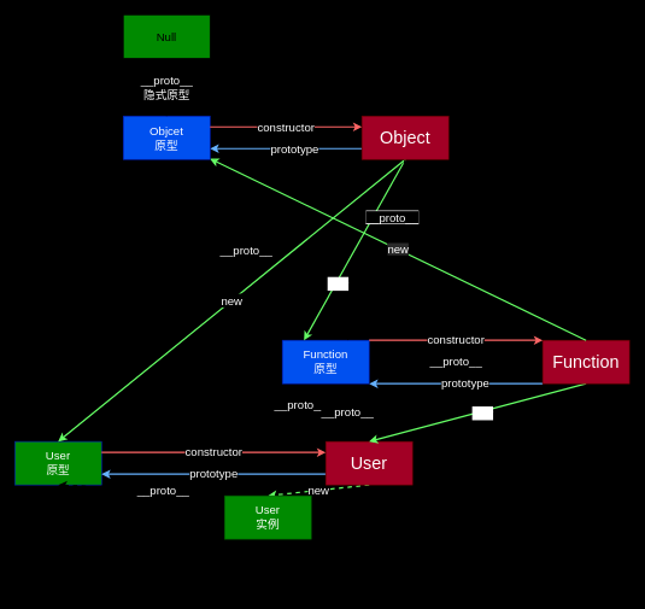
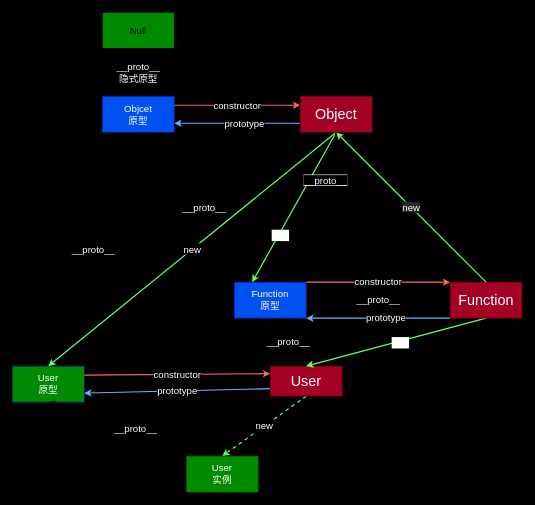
  <mxCell id="0" />
  <mxCell id="1" parent="0" />
- <mxCell id="2" value="__proto__" style="edgeStyle=none;rounded=0;orthogonalLoop=1;jettySize=auto;html=1;exitX=0.5;exitY=0;exitDx=0;exitDy=0;dashed=1;labelBackgroundColor=#000000;fontSize=16;fontColor=#FFFFFF;strokeWidth=2;" parent="1" source="3" target="14" edge="1"><mxGeometry relative="1" as="geometry" /></mxCell>
+ <mxCell id="2" value="__proto__" style="edgeStyle=none;rounded=0;orthogonalLoop=1;jettySize=auto;html=1;exitX=0.5;exitY=0;exitDx=0;exitDy=0;entryX=0.5;entryY=1;entryDx=0;entryDy=0;dashed=1;labelBackgroundColor=#000000;fontSize=16;fontColor=#FFFFFF;strokeWidth=2;" parent="1" source="3" target="25" edge="1"><mxGeometry relative="1" as="geometry" /></mxCell>
  <mxCell id="3" value="&lt;font style=&quot;font-size: 16px;&quot;&gt;User&lt;br&gt;原型&lt;/font&gt;" style="rounded=0;whiteSpace=wrap;html=1;fillColor=#008a00;fontColor=#ffffff;strokeColor=#001DBC;" parent="1" vertex="1"><mxGeometry x="20" y="610" width="120" height="60" as="geometry" /></mxCell>
  <mxCell id="4" value="prototype" style="edgeStyle=none;rounded=0;orthogonalLoop=1;jettySize=auto;html=1;exitX=0;exitY=0.75;exitDx=0;exitDy=0;entryX=1;entryY=0.75;entryDx=0;entryDy=0;labelBackgroundColor=#000000;fontSize=16;fontColor=#FFFFFF;strokeWidth=2;strokeColor=#66B2FF;" parent="1" source="7" target="3" edge="1"><mxGeometry relative="1" as="geometry" /></mxCell>
  <mxCell id="5" value="new" style="edgeStyle=none;rounded=0;orthogonalLoop=1;jettySize=auto;html=1;exitX=0.5;exitY=1;exitDx=0;exitDy=0;entryX=0.5;entryY=0;entryDx=0;entryDy=0;labelBackgroundColor=#000000;fontSize=16;fontColor=#FFFFFF;strokeWidth=2;strokeColor=#66FF66;dashed=1;" parent="1" source="7" target="9" edge="1"><mxGeometry relative="1" as="geometry" /></mxCell>
  <mxCell id="6" value="__proto__&lt;br&gt;" style="edgeStyle=none;rounded=0;orthogonalLoop=1;jettySize=auto;html=1;exitX=0.5;exitY=0;exitDx=0;exitDy=0;entryX=0.5;entryY=1;entryDx=0;entryDy=0;dashed=1;labelBackgroundColor=#000000;fontSize=16;fontColor=#FFFFFF;strokeWidth=2;" parent="1" source="7" target="16" edge="1"><mxGeometry relative="1" as="geometry" /></mxCell>
- <mxCell id="7" value="&lt;font style=&quot;font-size: 24px;&quot;&gt;User&lt;/font&gt;" style="rounded=0;whiteSpace=wrap;html=1;fillColor=#a20025;fontColor=#ffffff;strokeColor=#6F0000;" parent="1" vertex="1"><mxGeometry x="450" y="610" width="120" height="60" as="geometry" /></mxCell>
+ <mxCell id="7" value="&lt;font style=&quot;font-size: 24px;&quot;&gt;User&lt;/font&gt;" style="rounded=0;whiteSpace=wrap;html=1;fillColor=#a20025;fontColor=#ffffff;strokeColor=#6F0000;" parent="1" vertex="1"><mxGeometry x="450" y="610" width="120" height="50" as="geometry" /></mxCell>
  <mxCell id="8" value="__proto__&lt;br&gt;" style="edgeStyle=none;rounded=0;orthogonalLoop=1;jettySize=auto;html=1;exitX=0.5;exitY=0;exitDx=0;exitDy=0;entryX=0.5;entryY=1;entryDx=0;entryDy=0;labelBackgroundColor=#000000;fontSize=16;fontColor=#FFFFFF;dashed=1;strokeWidth=2;" parent="1" source="9" target="3" edge="1"><mxGeometry relative="1" as="geometry" /></mxCell>
- <mxCell id="9" value="&lt;font style=&quot;font-size: 16px;&quot;&gt;User&lt;br&gt;实例&lt;/font&gt;" style="rounded=0;whiteSpace=wrap;html=1;fillColor=#008a00;fontColor=#ffffff;strokeColor=#005700;" parent="1" vertex="1"><mxGeometry x="310" y="685" width="120" height="60" as="geometry" /></mxCell>
+ <mxCell id="9" value="&lt;font style=&quot;font-size: 16px;&quot;&gt;User&lt;br&gt;实例&lt;/font&gt;" style="rounded=0;whiteSpace=wrap;html=1;fillColor=#008a00;fontColor=#ffffff;strokeColor=#005700;" parent="1" vertex="1"><mxGeometry x="310" y="760" width="120" height="60" as="geometry" /></mxCell>
  <mxCell id="10" style="edgeStyle=none;rounded=0;orthogonalLoop=1;jettySize=auto;html=1;exitX=0.5;exitY=1;exitDx=0;exitDy=0;entryX=0.5;entryY=0;entryDx=0;entryDy=0;labelBackgroundColor=#000000;fontSize=16;fontColor=#FFFFFF;strokeWidth=2;strokeColor=#66FF66;" parent="1" source="14" target="7" edge="1"><mxGeometry relative="1" as="geometry" /></mxCell>
  <mxCell id="11" value="new" style="edgeLabel;html=1;align=center;verticalAlign=middle;resizable=0;points=[];fontSize=16;fontColor=#FFFFFF;" parent="10" vertex="1" connectable="0"><mxGeometry x="-0.04" y="2" relative="1" as="geometry"><mxPoint as="offset" /></mxGeometry></mxCell>
  <mxCell id="12" value="prototype" style="edgeStyle=none;rounded=0;orthogonalLoop=1;jettySize=auto;html=1;exitX=0;exitY=1;exitDx=0;exitDy=0;entryX=1;entryY=1;entryDx=0;entryDy=0;labelBackgroundColor=#000000;fontSize=16;fontColor=#FFFFFF;strokeWidth=2;strokeColor=#66B2FF;" parent="1" source="14" target="16" edge="1"><mxGeometry x="-0.111" relative="1" as="geometry"><mxPoint x="450" y="500" as="targetPoint" /><mxPoint as="offset" /></mxGeometry></mxCell>
  <mxCell id="13" value="__proto__&lt;br&gt;" style="edgeStyle=none;rounded=0;orthogonalLoop=1;jettySize=auto;html=1;exitX=0;exitY=0.5;exitDx=0;exitDy=0;entryX=1;entryY=0.5;entryDx=0;entryDy=0;labelBackgroundColor=#000000;fontSize=16;fontColor=#FFFFFF;dashed=1;strokeWidth=2;" parent="1" source="14" target="16" edge="1"><mxGeometry relative="1" as="geometry" /></mxCell>
  <mxCell id="14" value="&lt;font style=&quot;font-size: 24px;&quot;&gt;Function&lt;/font&gt;" style="rounded=0;whiteSpace=wrap;html=1;fillColor=#a20025;fontColor=#ffffff;strokeColor=#6F0000;" parent="1" vertex="1"><mxGeometry x="750" y="470" width="120" height="60" as="geometry" /></mxCell>
  <mxCell id="15" value="__proto__&lt;br&gt;" style="edgeStyle=none;rounded=0;orthogonalLoop=1;jettySize=auto;html=1;exitX=0.5;exitY=0;exitDx=0;exitDy=0;dashed=1;labelBackgroundColor=#000000;fontSize=16;fontColor=#FFFFFF;entryX=0.5;entryY=1;entryDx=0;entryDy=0;strokeWidth=2;" parent="1" source="16" target="25" edge="1"><mxGeometry relative="1" as="geometry"><mxPoint x="350" y="370" as="targetPoint" /></mxGeometry></mxCell>
  <mxCell id="16" value="&lt;font style=&quot;font-size: 16px;&quot;&gt;Function&lt;br&gt;原型&lt;/font&gt;" style="rounded=0;whiteSpace=wrap;html=1;fillColor=#0050ef;fontColor=#ffffff;strokeColor=#001DBC;" parent="1" vertex="1"><mxGeometry x="390" y="470" width="120" height="60" as="geometry" /></mxCell>
  <mxCell id="17" value="prototype" style="edgeStyle=none;rounded=0;orthogonalLoop=1;jettySize=auto;html=1;exitX=0;exitY=0.75;exitDx=0;exitDy=0;entryX=1;entryY=0.75;entryDx=0;entryDy=0;labelBackgroundColor=#000000;fontSize=16;fontColor=#FFFFFF;strokeWidth=2;strokeColor=#66B2FF;" parent="1" source="24" target="25" edge="1"><mxGeometry x="-0.111" relative="1" as="geometry"><mxPoint as="offset" /></mxGeometry></mxCell>
- <mxCell id="18" value="&lt;span style=&quot;background-color: rgb(42, 42, 42);&quot;&gt;new&lt;/span&gt;" style="edgeStyle=none;rounded=0;orthogonalLoop=1;jettySize=auto;html=1;exitX=0.5;exitY=0;exitDx=0;exitDy=0;labelBackgroundColor=#000000;fontSize=16;fontColor=#FFFFFF;strokeWidth=2;fillColor=#60a917;strokeColor=#66FF66;" parent="1" source="14" target="25" edge="1"><mxGeometry relative="1" as="geometry"><mxPoint x="860" y="250" as="targetPoint" /></mxGeometry></mxCell>
+ <mxCell id="18" value="&lt;span style=&quot;background-color: rgb(42, 42, 42);&quot;&gt;new&lt;/span&gt;" style="edgeStyle=none;rounded=0;orthogonalLoop=1;jettySize=auto;html=1;exitX=0.5;exitY=0;exitDx=0;exitDy=0;labelBackgroundColor=#000000;fontSize=16;fontColor=#FFFFFF;entryX=0.5;entryY=1;entryDx=0;entryDy=0;strokeWidth=2;fillColor=#60a917;strokeColor=#66FF66;" parent="1" source="14" target="24" edge="1"><mxGeometry relative="1" as="geometry"><mxPoint x="860" y="250" as="targetPoint" /></mxGeometry></mxCell>
  <mxCell id="19" value="new" style="edgeStyle=none;rounded=0;orthogonalLoop=1;jettySize=auto;html=1;exitX=0.5;exitY=1;exitDx=0;exitDy=0;entryX=0.5;entryY=0;entryDx=0;entryDy=0;labelBackgroundColor=#000000;fontSize=16;fontColor=#FFFFFF;strokeWidth=2;strokeColor=#66FF66;" parent="1" source="24" target="3" edge="1"><mxGeometry relative="1" as="geometry" /></mxCell>
  <mxCell id="20" style="edgeStyle=none;rounded=0;orthogonalLoop=1;jettySize=auto;html=1;exitX=0.5;exitY=1;exitDx=0;exitDy=0;entryX=0.25;entryY=0;entryDx=0;entryDy=0;labelBackgroundColor=#000000;fontSize=16;fontColor=#FFFFFF;strokeWidth=2;strokeColor=#66FF66;" parent="1" source="24" target="16" edge="1"><mxGeometry relative="1" as="geometry" /></mxCell>
  <mxCell id="21" value="new" style="edgeLabel;html=1;align=center;verticalAlign=middle;resizable=0;points=[];fontSize=16;fontColor=#FFFFFF;" parent="20" vertex="1" connectable="0"><mxGeometry x="0.362" y="2" relative="1" as="geometry"><mxPoint as="offset" /></mxGeometry></mxCell>
  <mxCell id="22" style="edgeStyle=none;rounded=0;orthogonalLoop=1;jettySize=auto;html=1;exitX=0.5;exitY=1;exitDx=0;exitDy=0;entryX=0.75;entryY=0;entryDx=0;entryDy=0;labelBackgroundColor=#000000;fontSize=16;fontColor=#FFFFFF;dashed=1;strokeWidth=2;" parent="1" source="24" target="16" edge="1"><mxGeometry relative="1" as="geometry" /></mxCell>
  <mxCell id="23" value="&lt;span style=&quot;background-color: rgb(0, 0, 0);&quot;&gt;__proto__&lt;/span&gt;&lt;br&gt;" style="edgeLabel;html=1;align=center;verticalAlign=middle;resizable=0;points=[];fontSize=16;fontColor=#FFFFFF;" parent="22" vertex="1" connectable="0"><mxGeometry x="0.445" y="2" relative="1" as="geometry"><mxPoint x="38" y="-102" as="offset" /></mxGeometry></mxCell>
  <mxCell id="24" value="&lt;font style=&quot;font-size: 24px;&quot;&gt;Object&lt;/font&gt;" style="rounded=0;whiteSpace=wrap;html=1;fillColor=#a20025;fontColor=#ffffff;strokeColor=#6F0000;" parent="1" vertex="1"><mxGeometry x="500" y="160" width="120" height="60" as="geometry" /></mxCell>
  <mxCell id="25" value="&lt;font style=&quot;font-size: 16px;&quot;&gt;Objcet&lt;br&gt;原型&lt;/font&gt;" style="rounded=0;whiteSpace=wrap;html=1;fillColor=#0050ef;fontColor=#ffffff;strokeColor=#001DBC;" parent="1" vertex="1"><mxGeometry x="170" y="160" width="120" height="60" as="geometry" /></mxCell>
  <mxCell id="26" value="__proto__&lt;br&gt;隐式原型" style="edgeStyle=none;rounded=0;orthogonalLoop=1;jettySize=auto;html=1;labelBackgroundColor=#000000;fontSize=16;fontColor=#FFFFFF;dashed=1;entryX=0.5;entryY=1;entryDx=0;entryDy=0;" parent="1" target="27" edge="1"><mxGeometry relative="1" as="geometry"><mxPoint x="230" y="160" as="sourcePoint" /><mxPoint x="260" y="60" as="targetPoint" /></mxGeometry></mxCell>
  <mxCell id="27" value="&lt;span style=&quot;font-size: 16px;&quot;&gt;Null&lt;/span&gt;" style="rounded=0;whiteSpace=wrap;html=1;fillColor=#008a00;" parent="1" vertex="1"><mxGeometry x="170" y="20" width="120" height="60" as="geometry" /></mxCell>
  <mxCell id="28" value="constructor" style="edgeStyle=none;rounded=0;orthogonalLoop=1;jettySize=auto;html=1;entryX=0;entryY=0.25;entryDx=0;entryDy=0;labelBackgroundColor=#000000;fontSize=16;fontColor=#FFFFFF;exitX=1;exitY=0.25;exitDx=0;exitDy=0;strokeWidth=2;strokeColor=#FF6666;" parent="1" source="3" target="7" edge="1"><mxGeometry relative="1" as="geometry"><mxPoint x="390" y="665" as="sourcePoint" /><mxPoint x="320" y="665" as="targetPoint" /></mxGeometry></mxCell>
  <mxCell id="29" value="constructor" style="edgeStyle=none;rounded=0;orthogonalLoop=1;jettySize=auto;html=1;entryX=0;entryY=0;entryDx=0;entryDy=0;labelBackgroundColor=#000000;fontSize=16;fontColor=#FFFFFF;exitX=1;exitY=0;exitDx=0;exitDy=0;strokeWidth=2;strokeColor=#FF6666;" parent="1" source="16" target="14" edge="1"><mxGeometry relative="1" as="geometry"><mxPoint x="320" y="635" as="sourcePoint" /><mxPoint x="470" y="635" as="targetPoint" /></mxGeometry></mxCell>
  <mxCell id="30" value="constructor" style="edgeStyle=none;rounded=0;orthogonalLoop=1;jettySize=auto;html=1;entryX=0;entryY=0.25;entryDx=0;entryDy=0;labelBackgroundColor=#000000;fontSize=16;fontColor=#FFFFFF;exitX=1;exitY=0.25;exitDx=0;exitDy=0;strokeWidth=2;strokeColor=#FF6666;" parent="1" source="25" target="24" edge="1"><mxGeometry relative="1" as="geometry"><mxPoint x="360" y="345" as="sourcePoint" /><mxPoint x="480" y="345" as="targetPoint" /></mxGeometry></mxCell>
